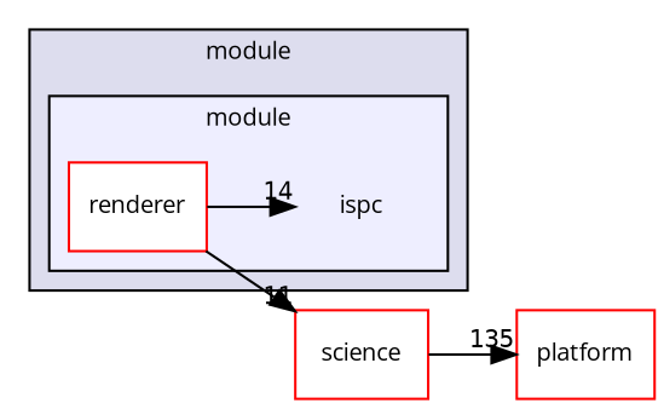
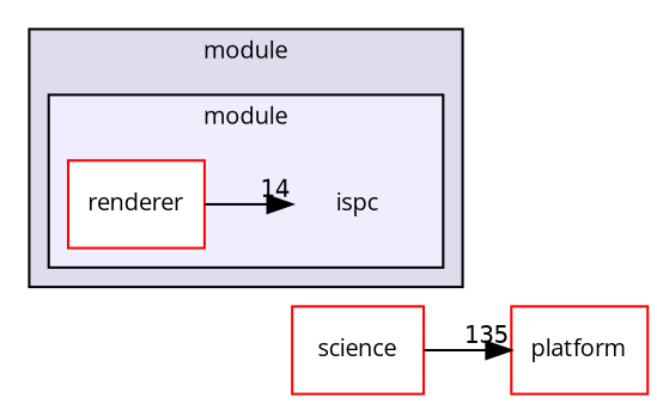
  digraph {
    compound=true
    fontname="Open Sans"
    rankdir=LR
    node [fontname="Open Sans" fontsize=10 shape=box color=red fillcolor=white style=filled]
    edge [fontname="Open Sans" labeldistance=1.5 labelfontname=Helvetica labelfontsize=10]
    n1 [label=ispc shape=plaintext color="" fillcolor="" style=""]
    n2 [label=renderer]
    n3 [label=science]
    n4 [label=platform]
    subgraph cluster_1 {
      bgcolor="#ddddee"
      fontsize=10
      label=module
      pencolor=black
      subgraph cluster_2 {
        bgcolor="#eeeeff"
        fontsize=10
        label=module
        pencolor=black
        n1
        n2
      }
    }
    n2 -> n1 [headlabel=14]
-   n2 -> n3 [headlabel=11]
    n3 -> n4 [headlabel=135]
  }
